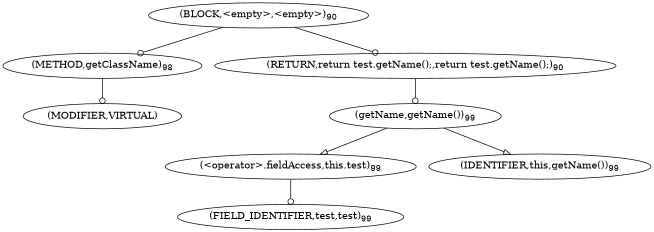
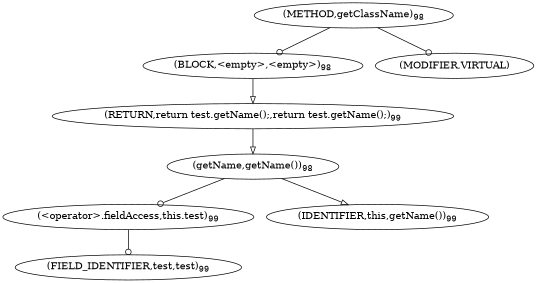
  digraph {
    edge [arrowhead=odot]
    n1 [label=<(METHOD,getClassName)<SUB>98</SUB>>]
-   n2 [label=<(BLOCK,&lt;empty&gt;,&lt;empty&gt;)<SUB>90</SUB>>]
+   n2 [label=<(BLOCK,&lt;empty&gt;,&lt;empty&gt;)<SUB>98</SUB>>]
    n3 [label=<(MODIFIER,VIRTUAL)>]
-   n4 [label=<(RETURN,return test.getName();,return test.getName();)<SUB>90</SUB>>]
-   n5 [label=<(getName,getName())<SUB>99</SUB>>]
+   n4 [label=<(RETURN,return test.getName();,return test.getName();)<SUB>99</SUB>>]
+   n5 [label=<(getName,getName())<SUB>98</SUB>>]
    n6 [label=<(&lt;operator&gt;.fieldAccess,this.test)<SUB>99</SUB>>]
    n7 [label=<(IDENTIFIER,this,getName())<SUB>99</SUB>>]
    n8 [label=<(FIELD_IDENTIFIER,test,test)<SUB>99</SUB>>]
-   n2 -> n1
+   n1 -> n2
    n1 -> n3
-   n2 -> n4
-   n4 -> n5
-   n5 -> n6 [arrowhead=onormal]
+   n2 -> n4 [arrowhead=onormal]
+   n4 -> n5 [arrowhead=onormal]
+   n5 -> n6
    n5 -> n7 [arrowhead=onormal]
    n6 -> n8
  }
